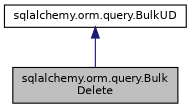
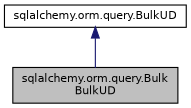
  digraph {
    node [color=black fontname=Helvetica fontsize=10 shape=record style=filled]
-   n1 [fillcolor=grey75 fontcolor=black height=0.2 label="sqlalchemy.orm.query.Bulk\lDelete" width=0.4]
+   n1 [fillcolor=grey75 fontcolor=black height=0.2 label="sqlalchemy.orm.query.Bulk\lBulkUD" width=0.4]
    n2 [fillcolor=white height=0.2 label="sqlalchemy.orm.query.BulkUD" width=0.4]
    n2 -> n1 [color=midnightblue dir=back fontname=Helvetica fontsize=10 labelfontname=Helvetica labelfontsize=10 style=solid]
  }
